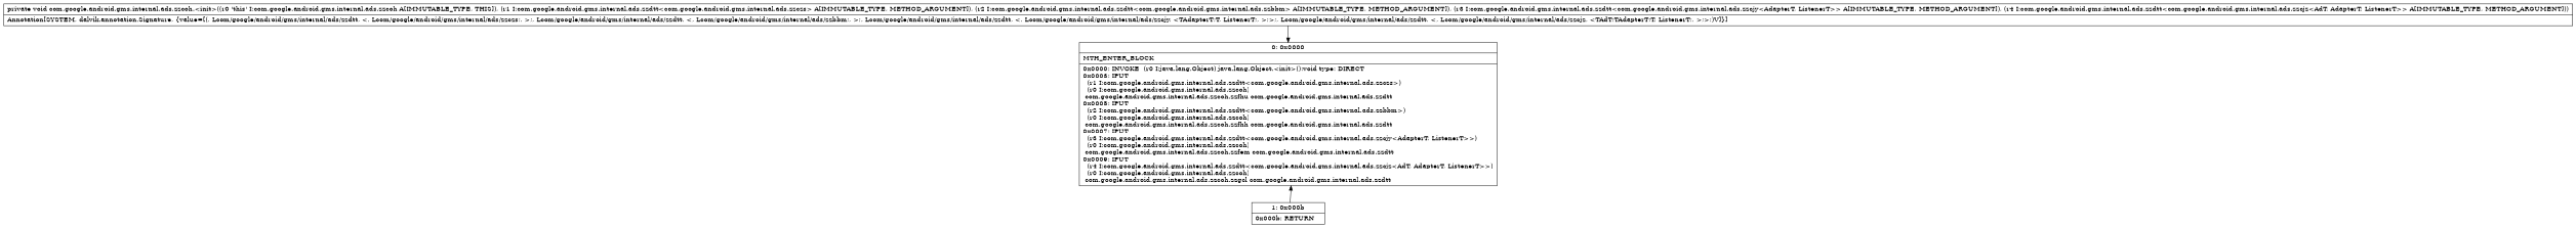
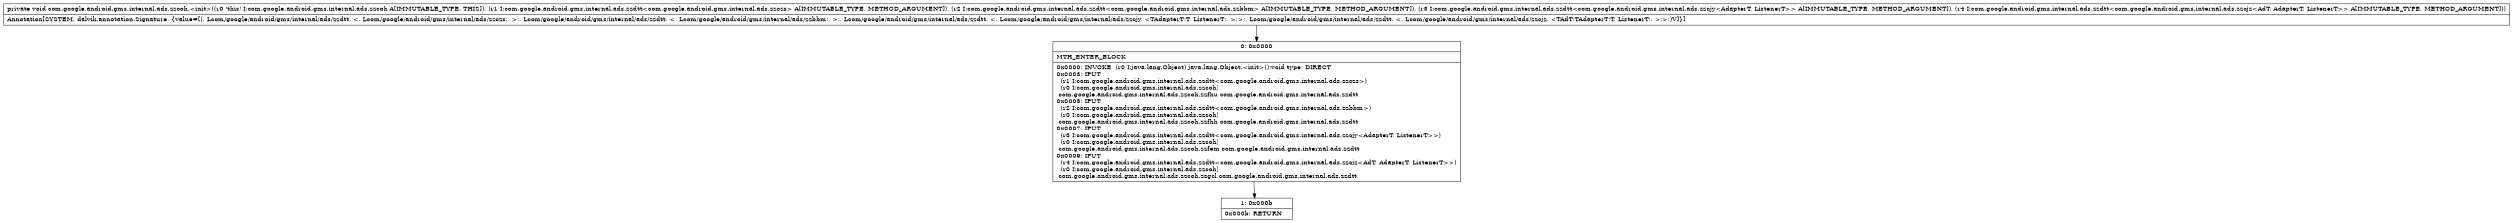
  digraph {
    node [shape=record]
    n1 [label="{0\:\ 0x0000|MTH_ENTER_BLOCK\l|0x0000: INVOKE  (r0 I:java.lang.Object) java.lang.Object.\<init\>():void type: DIRECT \l0x0003: IPUT  \l  (r1 I:com.google.android.gms.internal.ads.zzdtt\<com.google.android.gms.internal.ads.zzczs\>)\l  (r0 I:com.google.android.gms.internal.ads.zzcoh)\l com.google.android.gms.internal.ads.zzcoh.zzfhu com.google.android.gms.internal.ads.zzdtt \l0x0005: IPUT  \l  (r2 I:com.google.android.gms.internal.ads.zzdtt\<com.google.android.gms.internal.ads.zzbbm\>)\l  (r0 I:com.google.android.gms.internal.ads.zzcoh)\l com.google.android.gms.internal.ads.zzcoh.zzfhh com.google.android.gms.internal.ads.zzdtt \l0x0007: IPUT  \l  (r3 I:com.google.android.gms.internal.ads.zzdtt\<com.google.android.gms.internal.ads.zzcjy\<AdapterT, ListenerT\>\>)\l  (r0 I:com.google.android.gms.internal.ads.zzcoh)\l com.google.android.gms.internal.ads.zzcoh.zzfem com.google.android.gms.internal.ads.zzdtt \l0x0009: IPUT  \l  (r4 I:com.google.android.gms.internal.ads.zzdtt\<com.google.android.gms.internal.ads.zzcjz\<AdT, AdapterT, ListenerT\>\>)\l  (r0 I:com.google.android.gms.internal.ads.zzcoh)\l com.google.android.gms.internal.ads.zzcoh.zzgcl com.google.android.gms.internal.ads.zzdtt \l}"]
    n2 [label="{1\:\ 0x000b|0x000b: RETURN   \l}"]
    n3 [label="{private void com.google.android.gms.internal.ads.zzcoh.\<init\>((r0 'this' I:com.google.android.gms.internal.ads.zzcoh A[IMMUTABLE_TYPE, THIS]), (r1 I:com.google.android.gms.internal.ads.zzdtt\<com.google.android.gms.internal.ads.zzczs\> A[IMMUTABLE_TYPE, METHOD_ARGUMENT]), (r2 I:com.google.android.gms.internal.ads.zzdtt\<com.google.android.gms.internal.ads.zzbbm\> A[IMMUTABLE_TYPE, METHOD_ARGUMENT]), (r3 I:com.google.android.gms.internal.ads.zzdtt\<com.google.android.gms.internal.ads.zzcjy\<AdapterT, ListenerT\>\> A[IMMUTABLE_TYPE, METHOD_ARGUMENT]), (r4 I:com.google.android.gms.internal.ads.zzdtt\<com.google.android.gms.internal.ads.zzcjz\<AdT, AdapterT, ListenerT\>\> A[IMMUTABLE_TYPE, METHOD_ARGUMENT]))  | Annotation[SYSTEM, dalvik.annotation.Signature, \{value=[(, Lcom\/google\/android\/gms\/internal\/ads\/zzdtt, \<, Lcom\/google\/android\/gms\/internal\/ads\/zzczs;, \>;, Lcom\/google\/android\/gms\/internal\/ads\/zzdtt, \<, Lcom\/google\/android\/gms\/internal\/ads\/zzbbm;, \>;, Lcom\/google\/android\/gms\/internal\/ads\/zzdtt, \<, Lcom\/google\/android\/gms\/internal\/ads\/zzcjy, \<TAdapterT;T, ListenerT;, \>;\>;, Lcom\/google\/android\/gms\/internal\/ads\/zzdtt, \<, Lcom\/google\/android\/gms\/internal\/ads\/zzcjz, \<TAdT;TAdapterT;T, ListenerT;, \>;\>;)V]\}]\l}"]
-   n2 -> n1
+   n1 -> n2
    n3 -> n1
  }
